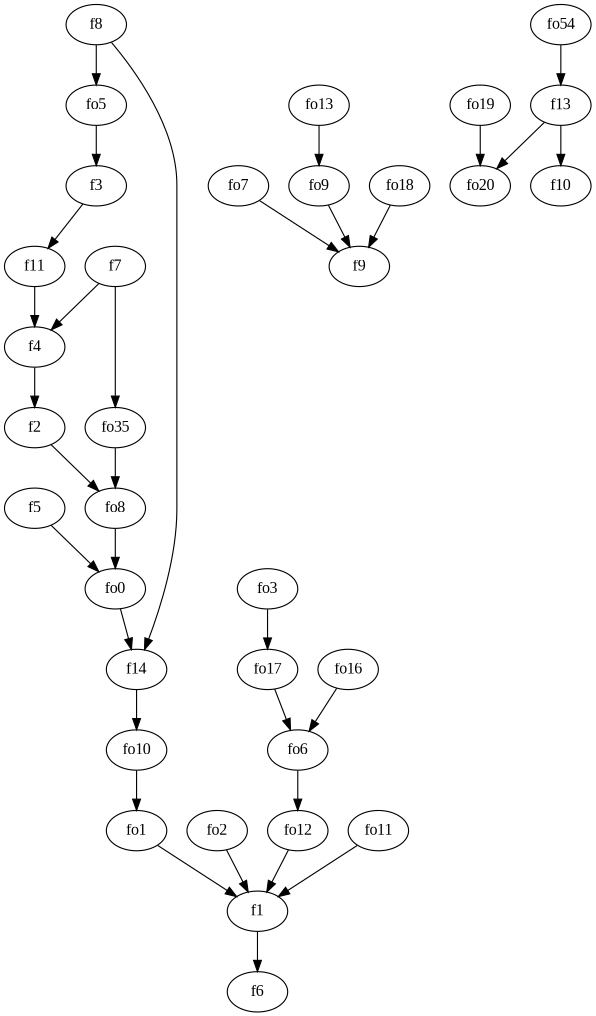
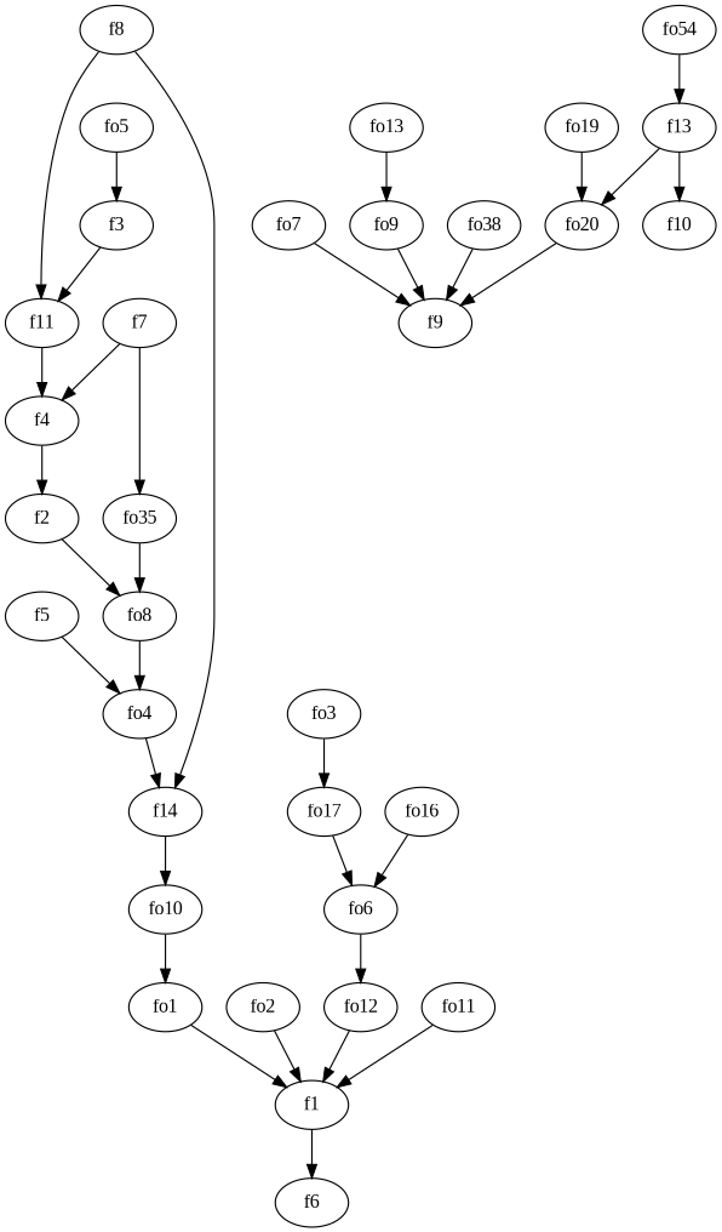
  strict digraph {
    fontname="Liberation Serif"
    node [fontname="Liberation Serif"]
    edge [fontname="Liberation Serif" weight=2]
    f1
    f6
    f2
    fo8
-   fo4 [label=fo0]
+   fo4
    f3
    f11
    f4
    f5
    n10 [label=f14]
    fo20
    f9
    f7
    n14 [label=fo35]
    f8
    fo5
    fo10
    fo16
    fo6
    f13
    f10
    fo1
    fo2
    fo3
    fo17
    fo12
    fo7
    fo9
    fo11
    fo13
    n31 [label=fo54]
-   fo18
+   fo18 [label=fo38]
    fo19
    f1 -> f6
    f2 -> fo8
    fo8 -> fo4
    fo4 -> n10
    f3 -> f11
    f11 -> f4
    f4 -> f2
    f5 -> fo4
    n10 -> fo10
+   fo20 -> f9
    f7 -> f4
    f7 -> n14
    n14 -> fo8
    f8 -> n10
-   f8 -> fo5
+   f8 -> f11
    fo5 -> f3
    fo10 -> fo1
    fo16 -> fo6
    fo6 -> fo12
    f13 -> fo20
    f13 -> f10
    fo1 -> f1
    fo2 -> f1
    fo3 -> fo17
    fo17 -> fo6
    fo12 -> f1
    fo7 -> f9
    fo9 -> f9
    fo11 -> f1
    fo13 -> fo9
    n31 -> f13
    fo18 -> f9
    fo19 -> fo20
  }
